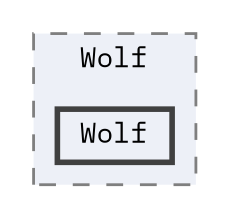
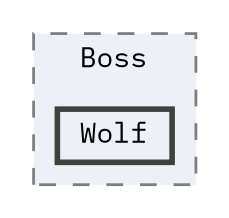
  digraph {
    compound=true
    fontname="IBM Plex Mono"
    n1 [color=grey25 fillcolor="#edf0f7" fontname="IBM Plex Mono" fontsize=10 height=0.2 label=Wolf shape=box style="filled,bold" width=0.4]
    subgraph cluster_1 {
      bgcolor="#edf0f7"
      fontsize=10
-     label=Wolf
+     label=Boss
      pencolor=grey50
      style="filled,dashed"
      n1
    }
  }
